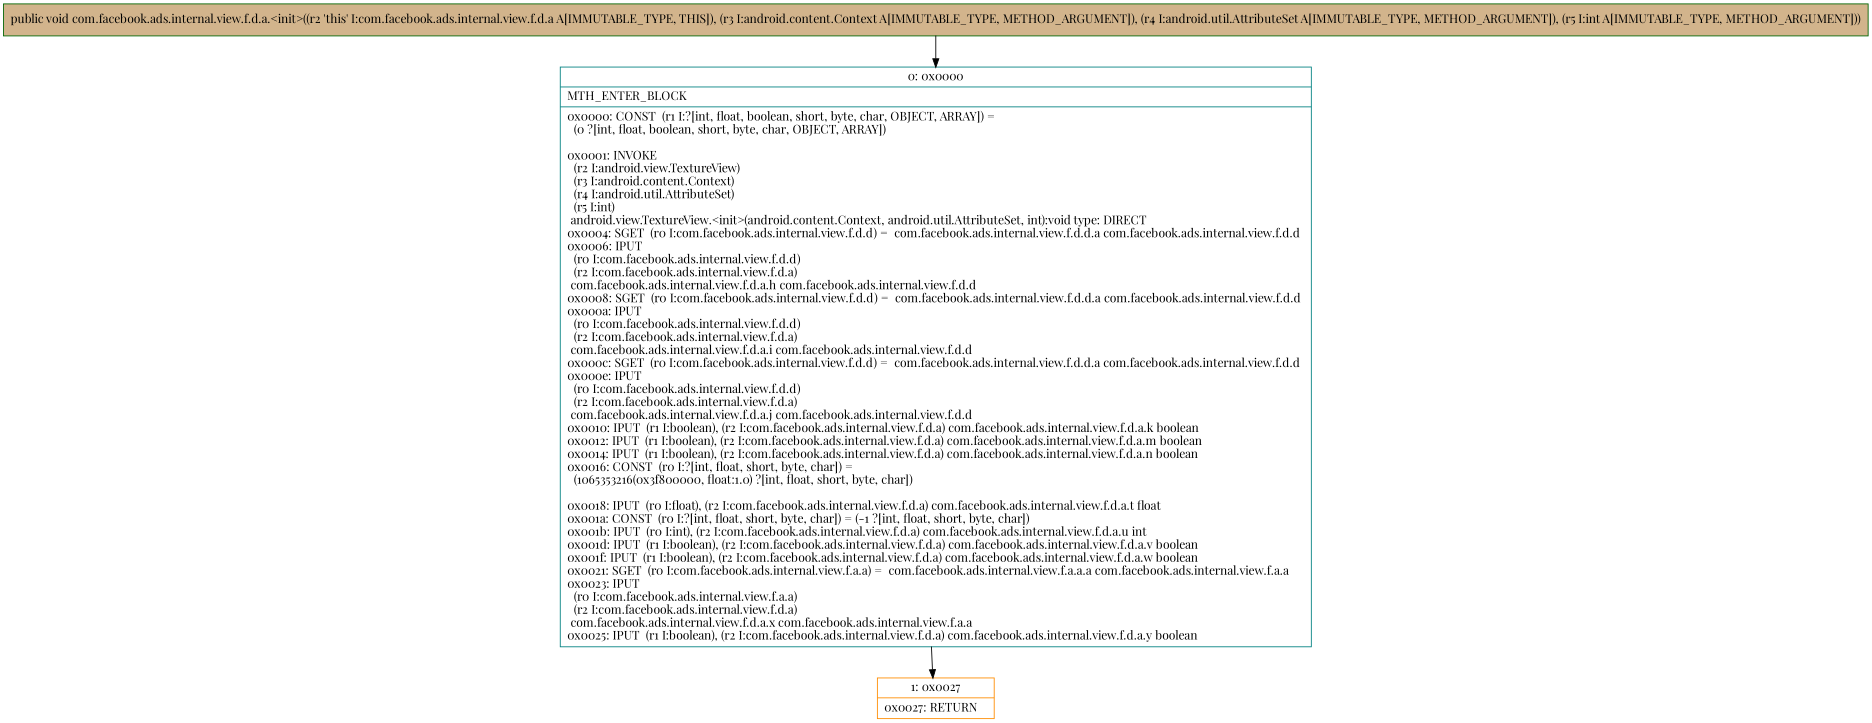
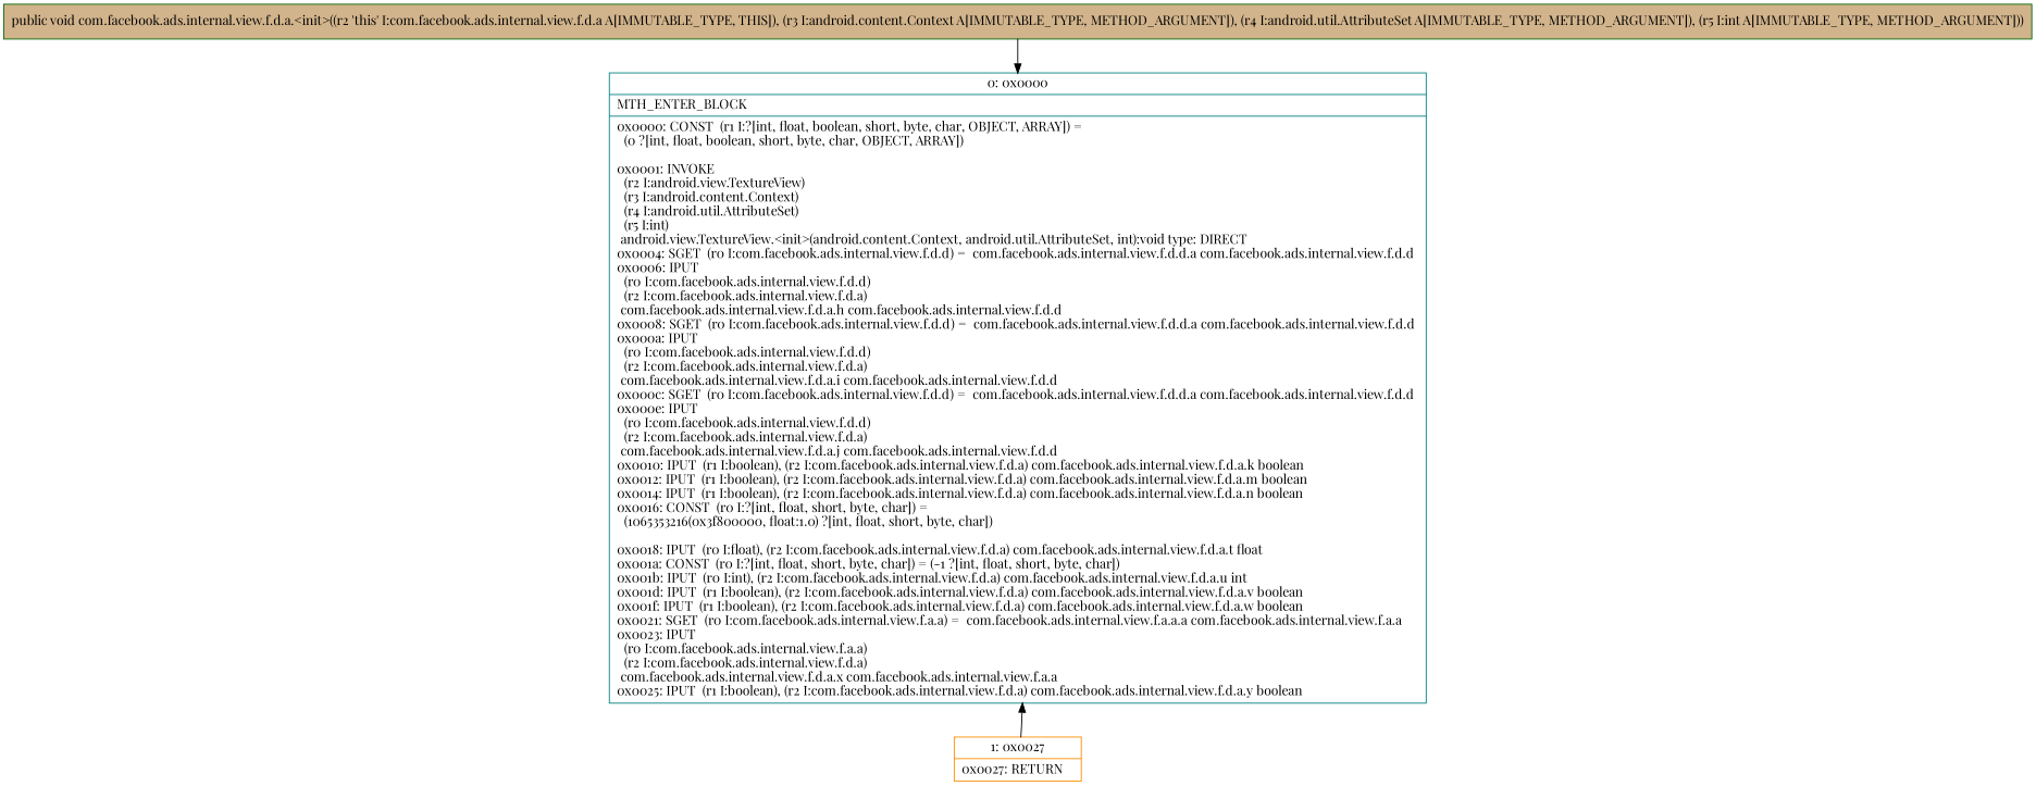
  digraph {
    fontname="Playfair Display"
    node [shape=record style=filled fillcolor=white fontname="Playfair Display"]
    edge [fontname="Playfair Display"]
    n1 [label="{0\:\ 0x0000|MTH_ENTER_BLOCK\l|0x0000: CONST  (r1 I:?[int, float, boolean, short, byte, char, OBJECT, ARRAY]) = \l  (0 ?[int, float, boolean, short, byte, char, OBJECT, ARRAY])\l \l0x0001: INVOKE  \l  (r2 I:android.view.TextureView)\l  (r3 I:android.content.Context)\l  (r4 I:android.util.AttributeSet)\l  (r5 I:int)\l android.view.TextureView.\<init\>(android.content.Context, android.util.AttributeSet, int):void type: DIRECT \l0x0004: SGET  (r0 I:com.facebook.ads.internal.view.f.d.d) =  com.facebook.ads.internal.view.f.d.d.a com.facebook.ads.internal.view.f.d.d \l0x0006: IPUT  \l  (r0 I:com.facebook.ads.internal.view.f.d.d)\l  (r2 I:com.facebook.ads.internal.view.f.d.a)\l com.facebook.ads.internal.view.f.d.a.h com.facebook.ads.internal.view.f.d.d \l0x0008: SGET  (r0 I:com.facebook.ads.internal.view.f.d.d) =  com.facebook.ads.internal.view.f.d.d.a com.facebook.ads.internal.view.f.d.d \l0x000a: IPUT  \l  (r0 I:com.facebook.ads.internal.view.f.d.d)\l  (r2 I:com.facebook.ads.internal.view.f.d.a)\l com.facebook.ads.internal.view.f.d.a.i com.facebook.ads.internal.view.f.d.d \l0x000c: SGET  (r0 I:com.facebook.ads.internal.view.f.d.d) =  com.facebook.ads.internal.view.f.d.d.a com.facebook.ads.internal.view.f.d.d \l0x000e: IPUT  \l  (r0 I:com.facebook.ads.internal.view.f.d.d)\l  (r2 I:com.facebook.ads.internal.view.f.d.a)\l com.facebook.ads.internal.view.f.d.a.j com.facebook.ads.internal.view.f.d.d \l0x0010: IPUT  (r1 I:boolean), (r2 I:com.facebook.ads.internal.view.f.d.a) com.facebook.ads.internal.view.f.d.a.k boolean \l0x0012: IPUT  (r1 I:boolean), (r2 I:com.facebook.ads.internal.view.f.d.a) com.facebook.ads.internal.view.f.d.a.m boolean \l0x0014: IPUT  (r1 I:boolean), (r2 I:com.facebook.ads.internal.view.f.d.a) com.facebook.ads.internal.view.f.d.a.n boolean \l0x0016: CONST  (r0 I:?[int, float, short, byte, char]) = \l  (1065353216(0x3f800000, float:1.0) ?[int, float, short, byte, char])\l \l0x0018: IPUT  (r0 I:float), (r2 I:com.facebook.ads.internal.view.f.d.a) com.facebook.ads.internal.view.f.d.a.t float \l0x001a: CONST  (r0 I:?[int, float, short, byte, char]) = (\-1 ?[int, float, short, byte, char]) \l0x001b: IPUT  (r0 I:int), (r2 I:com.facebook.ads.internal.view.f.d.a) com.facebook.ads.internal.view.f.d.a.u int \l0x001d: IPUT  (r1 I:boolean), (r2 I:com.facebook.ads.internal.view.f.d.a) com.facebook.ads.internal.view.f.d.a.v boolean \l0x001f: IPUT  (r1 I:boolean), (r2 I:com.facebook.ads.internal.view.f.d.a) com.facebook.ads.internal.view.f.d.a.w boolean \l0x0021: SGET  (r0 I:com.facebook.ads.internal.view.f.a.a) =  com.facebook.ads.internal.view.f.a.a.a com.facebook.ads.internal.view.f.a.a \l0x0023: IPUT  \l  (r0 I:com.facebook.ads.internal.view.f.a.a)\l  (r2 I:com.facebook.ads.internal.view.f.d.a)\l com.facebook.ads.internal.view.f.d.a.x com.facebook.ads.internal.view.f.a.a \l0x0025: IPUT  (r1 I:boolean), (r2 I:com.facebook.ads.internal.view.f.d.a) com.facebook.ads.internal.view.f.d.a.y boolean \l}" color=teal]
    n2 [label="{1\:\ 0x0027|0x0027: RETURN   \l}" color=darkorange]
    n3 [label="{public void com.facebook.ads.internal.view.f.d.a.\<init\>((r2 'this' I:com.facebook.ads.internal.view.f.d.a A[IMMUTABLE_TYPE, THIS]), (r3 I:android.content.Context A[IMMUTABLE_TYPE, METHOD_ARGUMENT]), (r4 I:android.util.AttributeSet A[IMMUTABLE_TYPE, METHOD_ARGUMENT]), (r5 I:int A[IMMUTABLE_TYPE, METHOD_ARGUMENT])) }" fillcolor=tan color=darkgreen]
-   n1 -> n2
+   n2 -> n1
    n3 -> n1
  }
